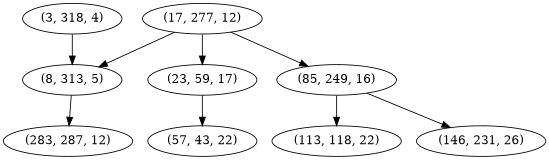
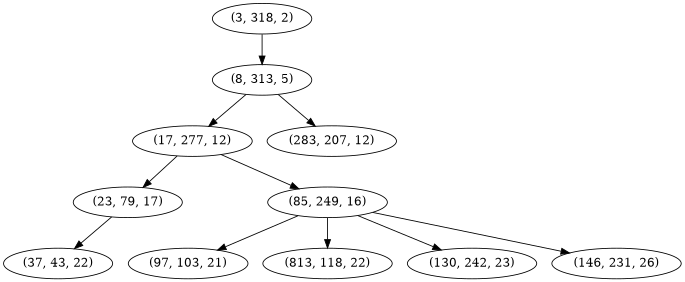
  digraph {
-   "(3, 318, 2)" [label="(3, 318, 4)"]
+   "(3, 318, 2)"
    "(8, 313, 5)"
    n3 [label="(17, 277, 12)"]
-   "(283, 287, 12)"
-   "(23, 59, 17)"
+   "(283, 287, 12)" [label="(283, 207, 12)"]
+   "(23, 59, 17)" [label="(23, 79, 17)"]
    "(85, 249, 16)"
-   "(37, 43, 22)" [label="(57, 43, 22)"]
-   "(113, 118, 22)"
+   "(37, 43, 22)"
+   "(97, 103, 21)"
+   "(113, 118, 22)" [label="(813, 118, 22)"]
+   "(130, 242, 23)"
    "(146, 231, 26)"
    "(3, 318, 2)" -> "(8, 313, 5)"
-   n3 -> "(8, 313, 5)"
+   "(8, 313, 5)" -> n3
    "(8, 313, 5)" -> "(283, 287, 12)"
    n3 -> "(23, 59, 17)"
    n3 -> "(85, 249, 16)"
    "(23, 59, 17)" -> "(37, 43, 22)"
+   "(85, 249, 16)" -> "(97, 103, 21)"
    "(85, 249, 16)" -> "(113, 118, 22)"
+   "(85, 249, 16)" -> "(130, 242, 23)"
    "(85, 249, 16)" -> "(146, 231, 26)"
  }
